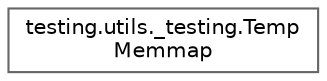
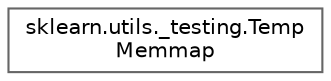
  digraph {
    rankdir=TB
-   n1 [color=grey40 fillcolor=white fontname=Helvetica fontsize=10 height=0.2 label="testing.utils._testing.Temp\lMemmap" shape=box style=filled width=0.4]
+   n1 [color=grey40 fillcolor=white fontname=Helvetica fontsize=10 height=0.2 label="sklearn.utils._testing.Temp\lMemmap" shape=box style=filled width=0.4]
  }
